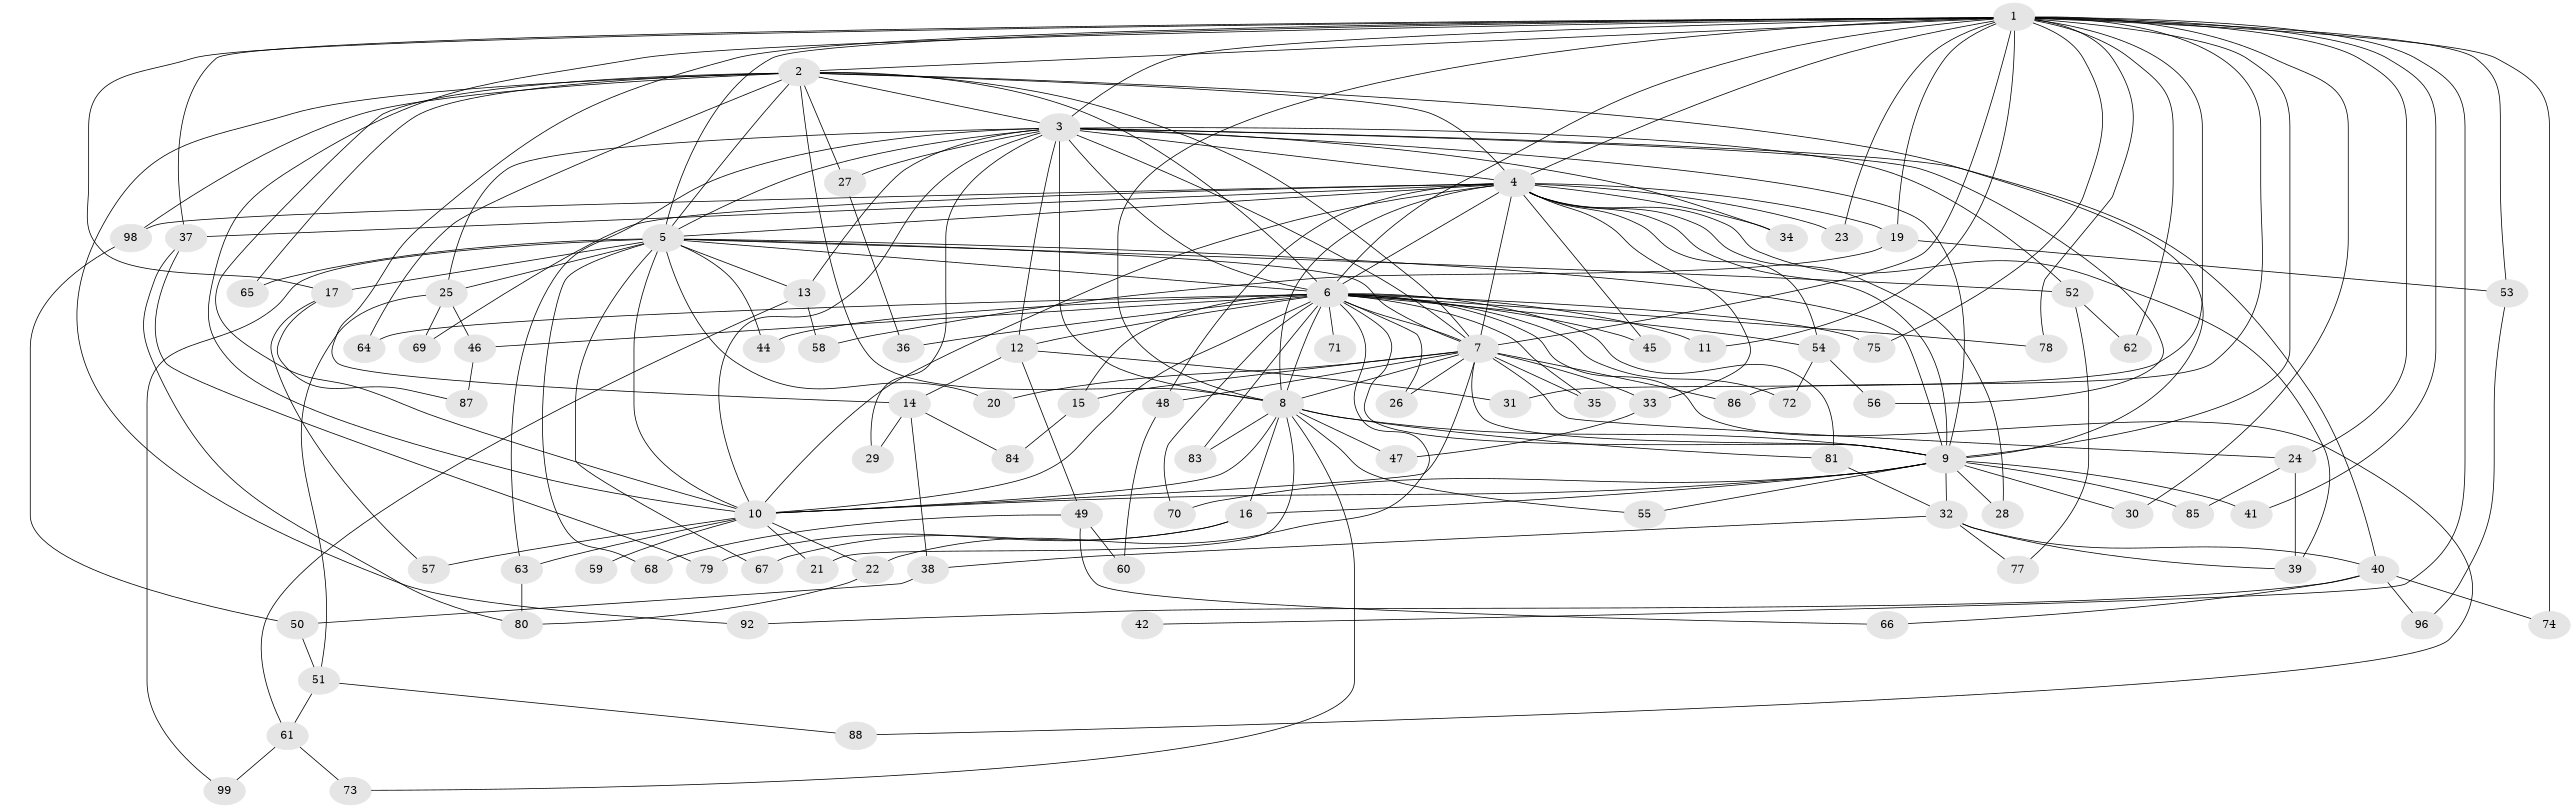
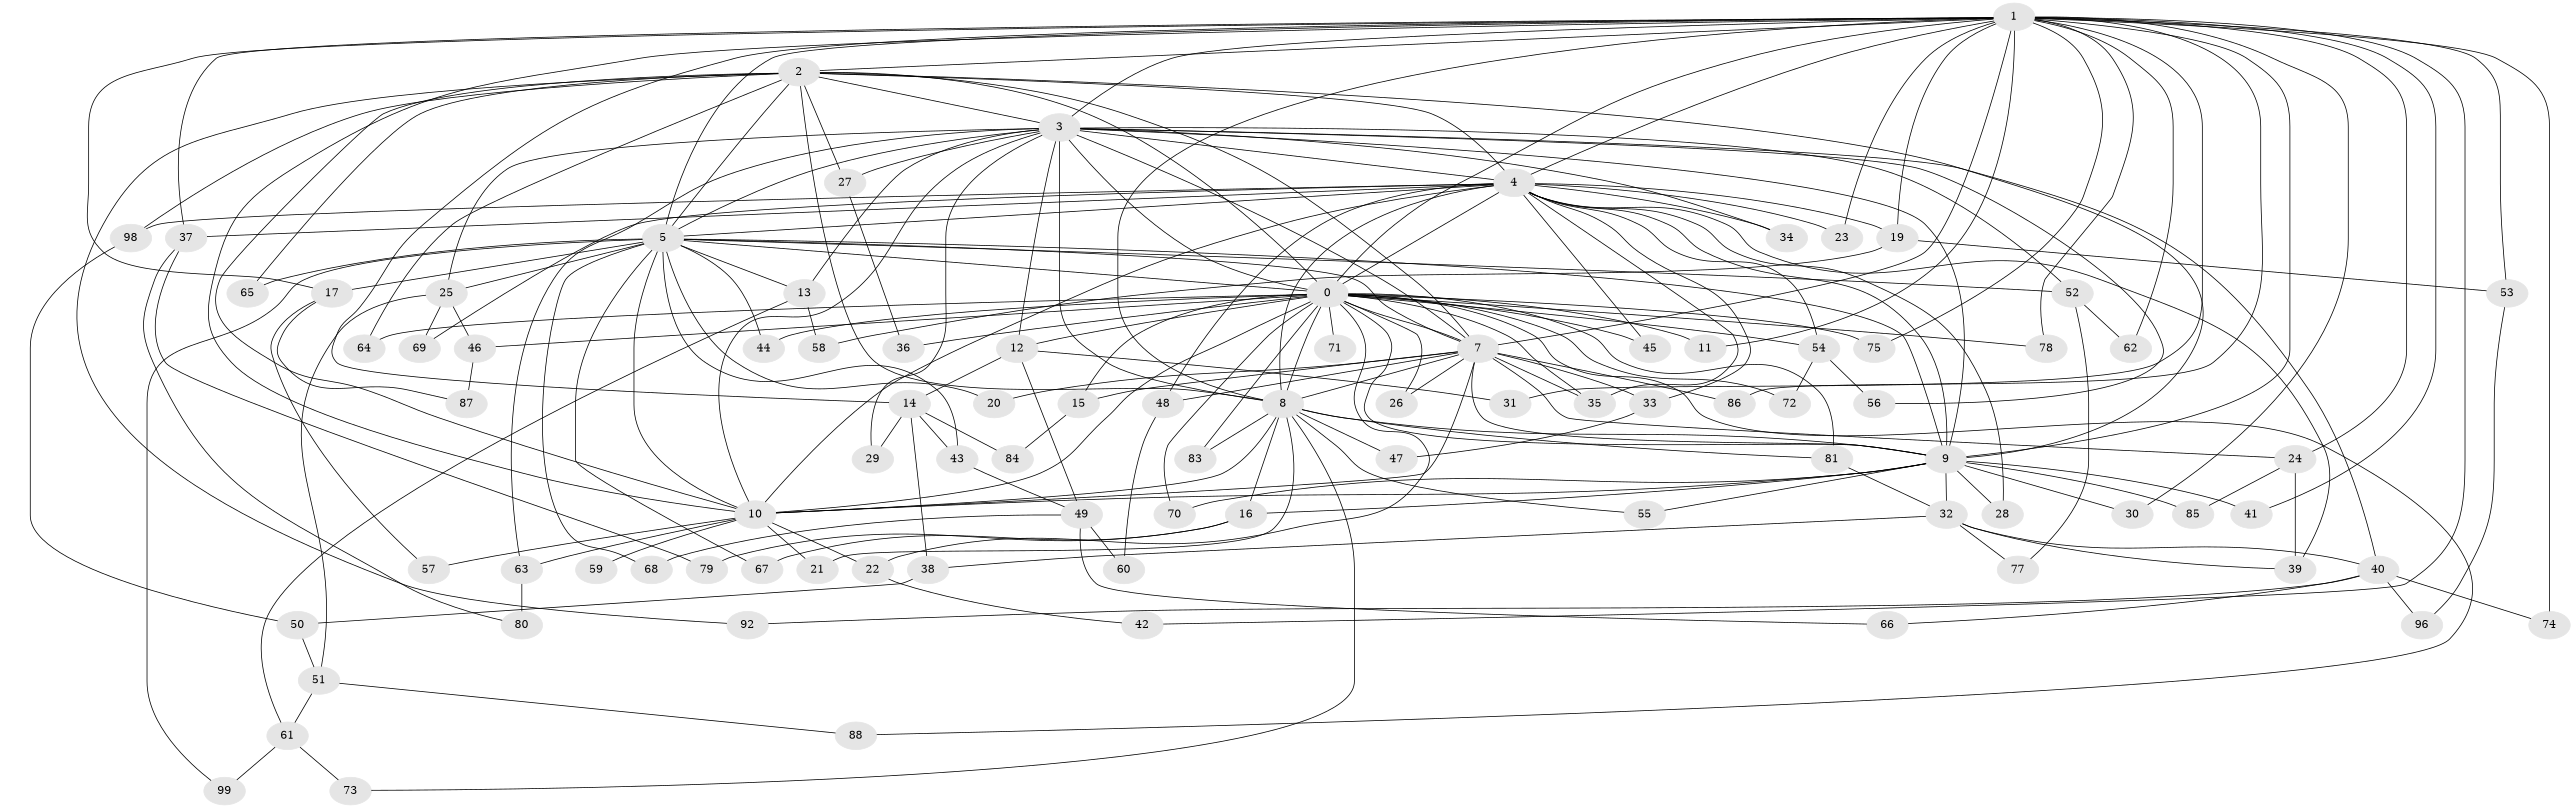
  graph {
    node [color=gray90 style=filled]
    1
    2
    3
    4
    5
-   6
+   6 [label=0]
    7
    8
    9
    10
    11
    14
    17
    19
    23
    24
    30
    31
    37
    41
    42
    53
    62
    74
    75
    78
    86
    n28 [label=98]
    27
    64
    65
    n32 [label=92]
    12
    13
    25
    29
    34
    40
    52
    56
    63
    28
    33
    39
    45
    48
    54
    69
    20
+   43
    44
    67
    68
    n54 [label=99]
    15
    22
    26
    35
    36
    46
    70
    71
    72
    81
    83
    88
    16
    21
    47
    55
    73
    32
    85
    57
    59
    38
    84
    87
    58
    79
    80
    n82 [label=96]
    50
    49
    61
    51
    66
    77
    60
    1 -- 2
    1 -- 3
    1 -- 4
    1 -- 5
    1 -- 6
    1 -- 7
    1 -- 8
    1 -- 9
    1 -- 10
    1 -- 11
    1 -- 14
    1 -- 17
    1 -- 19
    1 -- 23
    1 -- 24
    1 -- 30
    1 -- 31
    1 -- 37
    1 -- 41
    1 -- 42
    1 -- 53
    1 -- 62
    1 -- 74
    1 -- 75
    1 -- 78
    1 -- 86
    2 -- 3
    2 -- 4
    2 -- 5
    2 -- 6
    2 -- 7
    2 -- 8
    2 -- 9
    2 -- 10
    2 -- n28
    2 -- 27
    2 -- 64
    2 -- 65
    2 -- n32
    3 -- 4
    3 -- 5
    3 -- 6
    3 -- 7
    3 -- 8
    3 -- 9
    3 -- 10
    3 -- 27
    3 -- 12
    3 -- 13
    3 -- 25
    3 -- 29
    3 -- 34
    3 -- 40
    3 -- 52
    3 -- 56
    3 -- 63
    4 -- 5
    4 -- 6
-   4 -- 7
+   4 -- 35
    4 -- 8
    4 -- 9
    4 -- 10
    4 -- 19
    4 -- 23
    4 -- 37
    4 -- n28
    4 -- 34
    4 -- 28
    4 -- 33
    4 -- 39
    4 -- 45
    4 -- 48
    4 -- 54
    4 -- 69
    5 -- 6
    5 -- 7
    5 -- 9
    5 -- 10
    5 -- 17
    5 -- 65
    5 -- 13
    5 -- 25
    5 -- 52
    5 -- 20
+   5 -- 43
    5 -- 44
    5 -- 67
    5 -- 68
    5 -- n54
    6 -- 7
    6 -- 8
    6 -- 9
    6 -- 10
    6 -- 11
    6 -- 75
    6 -- 78
    6 -- 64
    6 -- 12
    6 -- 45
    6 -- 54
    6 -- 44
    6 -- 15
    6 -- 22
    6 -- 26
    6 -- 35
    6 -- 36
    6 -- 46
    6 -- 70
    6 -- 71
    6 -- 72
    6 -- 81
    6 -- 83
    6 -- 88
    7 -- 8
    7 -- 9
    7 -- 10
    7 -- 24
    7 -- 86
    7 -- 33
    7 -- 48
    7 -- 20
    7 -- 15
    7 -- 26
    7 -- 35
    8 -- 9
    8 -- 10
    8 -- 81
    8 -- 83
    8 -- 16
    8 -- 21
    8 -- 47
    8 -- 55
    8 -- 73
    9 -- 10
    9 -- 30
    9 -- 41
    9 -- 28
    9 -- 70
    9 -- 16
    9 -- 55
    9 -- 32
    9 -- 85
    10 -- 63
    10 -- 22
    10 -- 21
    10 -- 57
    10 -- 59
    14 -- 29
+   14 -- 43
    14 -- 38
    14 -- 84
    17 -- 57
    17 -- 87
    19 -- 53
    19 -- 58
    24 -- 39
    24 -- 85
    37 -- 79
    37 -- 80
    53 -- n82
    n28 -- 50
    27 -- 36
    12 -- 14
    12 -- 31
    12 -- 49
    13 -- 58
    13 -- 61
    25 -- 69
    25 -- 46
    25 -- 51
    40 -- 74
    40 -- n32
    40 -- n82
    40 -- 66
    52 -- 62
    52 -- 77
    63 -- 80
    33 -- 47
    48 -- 60
    54 -- 56
    54 -- 72
+   43 -- 49
    15 -- 84
-   22 -- 80
+   22 -- 42
    46 -- 87
    81 -- 32
    16 -- 67
    16 -- 79
    32 -- 40
    32 -- 39
    32 -- 38
    32 -- 77
    38 -- 50
    50 -- 51
    49 -- 68
    49 -- 66
    49 -- 60
    61 -- n54
    61 -- 73
    51 -- 88
    51 -- 61
  }
